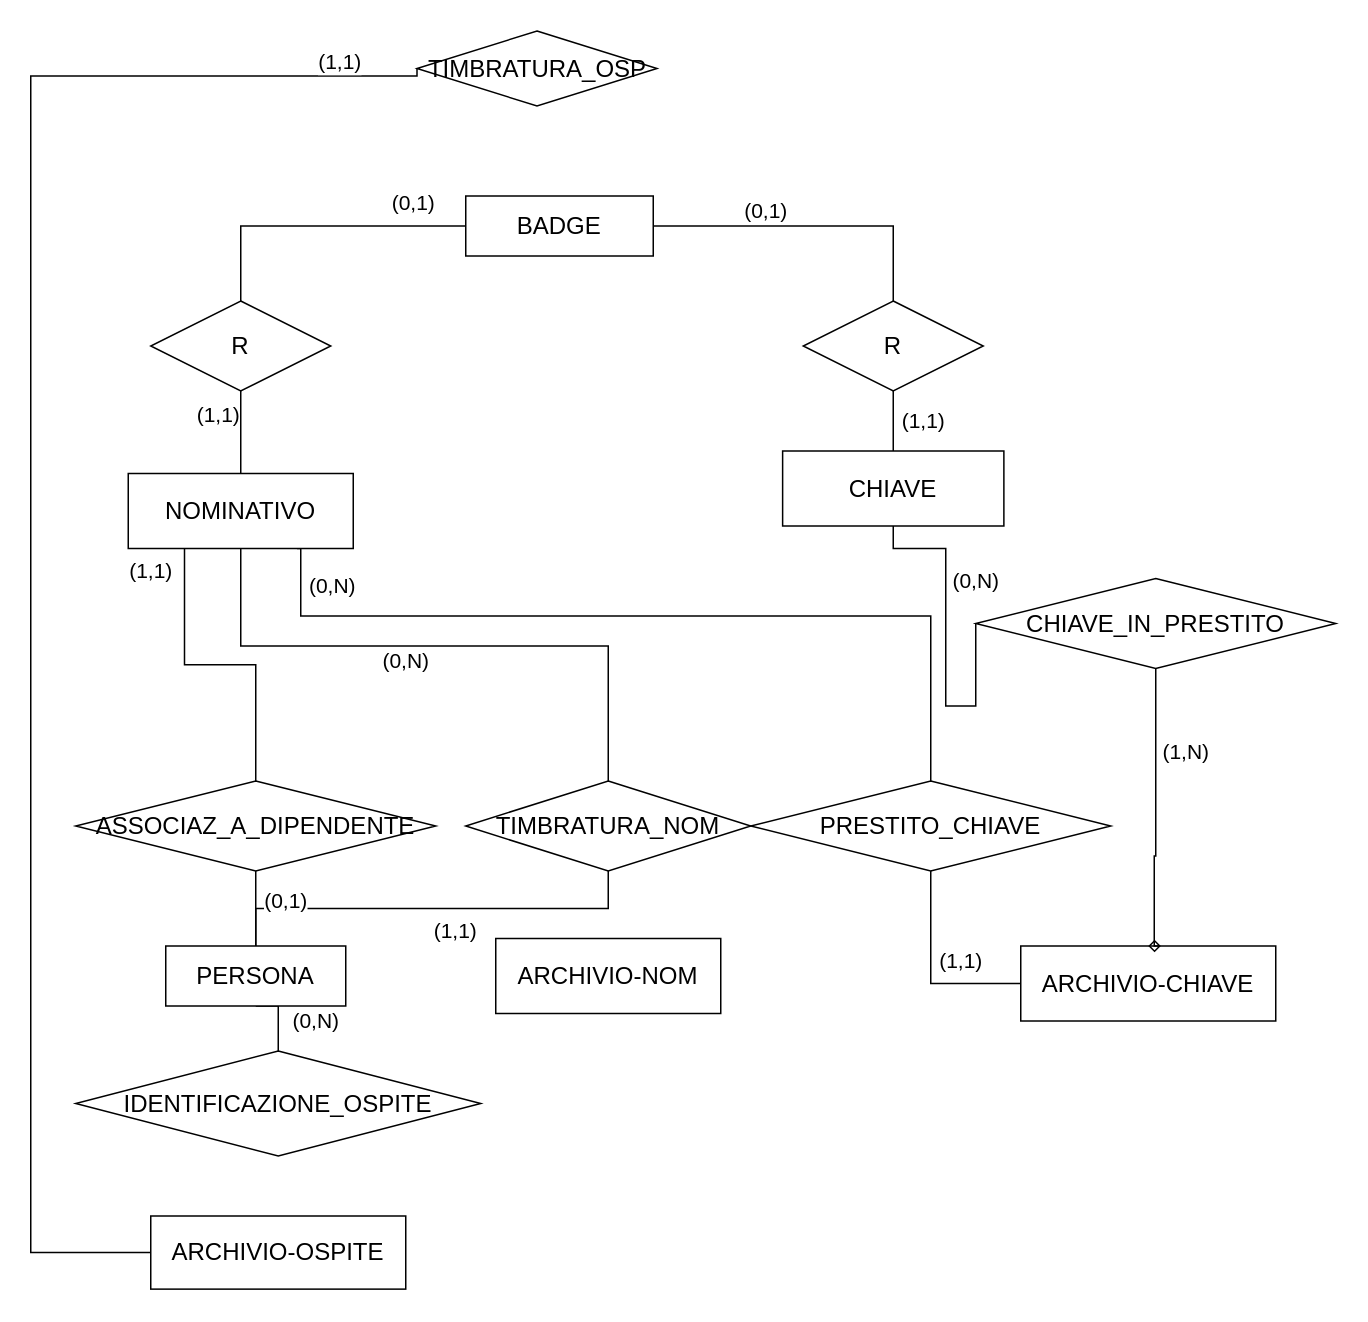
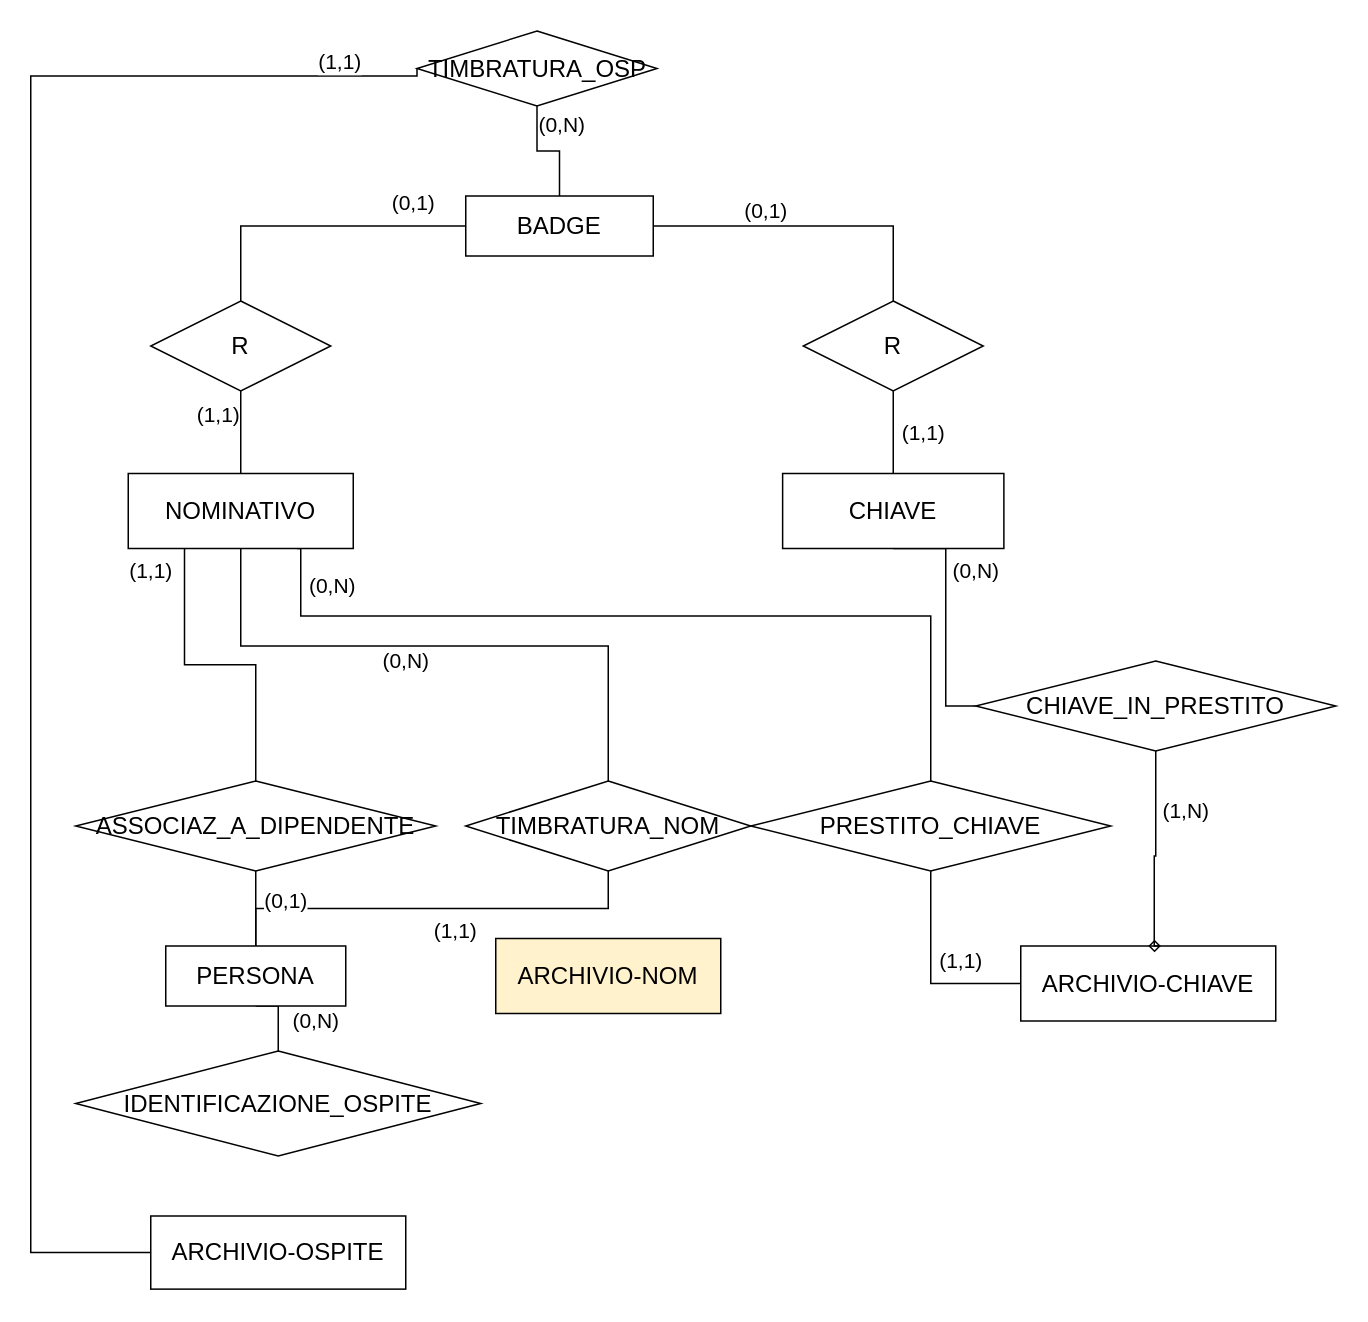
  <mxCell id="0" />
  <mxCell id="1" parent="0" />
  <mxCell id="2" style="edgeStyle=orthogonalEdgeStyle;rounded=0;orthogonalLoop=1;jettySize=auto;html=1;exitX=0;exitY=0.5;exitDx=0;exitDy=0;fontSize=16;entryX=0.5;entryY=0;entryDx=0;entryDy=0;endArrow=none;endFill=0;" parent="1" source="5" target="25" edge="1"><mxGeometry relative="1" as="geometry"><mxPoint x="350" y="230" as="targetPoint" /></mxGeometry></mxCell>
  <mxCell id="3" value="(0,1)" style="edgeStyle=orthogonalEdgeStyle;shape=connector;rounded=0;orthogonalLoop=1;jettySize=auto;html=1;exitX=1;exitY=0.5;exitDx=0;exitDy=0;entryX=0.5;entryY=0;entryDx=0;entryDy=0;labelBackgroundColor=default;fontFamily=Helvetica;fontSize=14;fontColor=default;endArrow=none;endFill=0;strokeColor=default;" parent="1" source="5" target="23" edge="1"><mxGeometry x="-0.286" y="10" relative="1" as="geometry"><mxPoint as="offset" /></mxGeometry></mxCell>
+ <mxCell id="4" value="(0,N)" style="edgeStyle=orthogonalEdgeStyle;rounded=0;orthogonalLoop=1;jettySize=auto;html=1;exitX=0.5;exitY=0;exitDx=0;exitDy=0;entryX=0.5;entryY=1;entryDx=0;entryDy=0;fontSize=14;startArrow=none;startFill=0;endArrow=none;endFill=0;" parent="1" source="5" target="29" edge="1"><mxGeometry x="-0.2" y="-17" relative="1" as="geometry"><mxPoint x="1" as="offset" /></mxGeometry></mxCell>
  <mxCell id="5" value="&lt;font style=&quot;font-size: 16px;&quot;&gt;BADGE&lt;/font&gt;" style="whiteSpace=wrap;html=1;align=center;" parent="1" vertex="1"><mxGeometry x="310" y="130" width="125" height="40" as="geometry" /></mxCell>
  <mxCell id="6" value="(0,N)" style="edgeStyle=orthogonalEdgeStyle;rounded=0;orthogonalLoop=1;jettySize=auto;html=1;exitX=0.5;exitY=1;exitDx=0;exitDy=0;entryX=0.5;entryY=0;entryDx=0;entryDy=0;fontSize=14;startArrow=none;startFill=0;endArrow=none;endFill=0;" parent="1" source="9" target="19" edge="1"><mxGeometry x="-0.125" y="-10" relative="1" as="geometry"><Array as="points"><mxPoint x="160" y="430" /><mxPoint x="405" y="430" /></Array><mxPoint as="offset" /></mxGeometry></mxCell>
  <mxCell id="7" value="(0,N)" style="edgeStyle=orthogonalEdgeStyle;rounded=0;orthogonalLoop=1;jettySize=auto;html=1;exitX=0.75;exitY=1;exitDx=0;exitDy=0;entryX=0.5;entryY=0;entryDx=0;entryDy=0;fontSize=14;startArrow=none;startFill=0;endArrow=none;endFill=0;" parent="1" source="9" target="33" edge="1"><mxGeometry x="-0.766" y="20" relative="1" as="geometry"><Array as="points"><mxPoint x="200" y="365" /><mxPoint x="200" y="410" /><mxPoint x="620" y="410" /></Array><mxPoint as="offset" /></mxGeometry></mxCell>
  <mxCell id="8" value="(1,1)" style="edgeStyle=orthogonalEdgeStyle;rounded=0;orthogonalLoop=1;jettySize=auto;html=1;exitX=0.25;exitY=1;exitDx=0;exitDy=0;entryX=0.5;entryY=0;entryDx=0;entryDy=0;fontSize=14;startArrow=none;startFill=0;endArrow=none;endFill=0;" parent="1" source="9" target="21" edge="1"><mxGeometry x="-0.852" y="-22" relative="1" as="geometry"><mxPoint as="offset" /></mxGeometry></mxCell>
  <mxCell id="9" value="NOMINATIVO" style="whiteSpace=wrap;html=1;align=center;fontSize=16;" parent="1" vertex="1"><mxGeometry x="85" y="315" width="150" height="50" as="geometry" /></mxCell>
  <mxCell id="10" value="(0,N)" style="edgeStyle=orthogonalEdgeStyle;rounded=0;orthogonalLoop=1;jettySize=auto;html=1;exitX=0.5;exitY=1;exitDx=0;exitDy=0;entryX=0;entryY=0.5;entryDx=0;entryDy=0;fontSize=14;startArrow=none;startFill=0;endArrow=none;endFill=0;" parent="1" source="11" target="31" edge="1"><mxGeometry x="-0.375" y="20" relative="1" as="geometry"><Array as="points"><mxPoint x="630" y="365" /><mxPoint x="630" y="470" /></Array><mxPoint as="offset" /></mxGeometry></mxCell>
- <mxCell id="11" value="CHIAVE" style="whiteSpace=wrap;html=1;align=center;fontSize=16;" parent="1" vertex="1"><mxGeometry x="521.25" y="300" width="147.5" height="50" as="geometry" /></mxCell>
+ <mxCell id="11" value="CHIAVE" style="whiteSpace=wrap;html=1;align=center;fontSize=16;" parent="1" vertex="1"><mxGeometry x="521.25" y="315" width="147.5" height="50" as="geometry" /></mxCell>
  <mxCell id="12" value="(0,N)" style="edgeStyle=orthogonalEdgeStyle;rounded=0;orthogonalLoop=1;jettySize=auto;html=1;exitX=0.5;exitY=1;exitDx=0;exitDy=0;entryX=0.5;entryY=0;entryDx=0;entryDy=0;fontSize=14;startArrow=none;startFill=0;endArrow=none;endFill=0;" parent="1" source="13" target="17" edge="1"><mxGeometry x="0.111" y="25" relative="1" as="geometry"><mxPoint as="offset" /></mxGeometry></mxCell>
  <mxCell id="13" value="PERSONA" style="whiteSpace=wrap;html=1;align=center;fontSize=16;" parent="1" vertex="1"><mxGeometry x="110" y="630" width="120" height="40" as="geometry" /></mxCell>
- <mxCell id="14" value="ARCHIVIO-NOM" style="whiteSpace=wrap;html=1;align=center;fontSize=16;" parent="1" vertex="1"><mxGeometry x="330" y="625" width="150" height="50" as="geometry" /></mxCell>
+ <mxCell id="14" value="ARCHIVIO-NOM" style="whiteSpace=wrap;html=1;align=center;fontSize=16;fillColor=#fff2cc;" parent="1" vertex="1"><mxGeometry x="330" y="625" width="150" height="50" as="geometry" /></mxCell>
  <mxCell id="15" value="ARCHIVIO-CHIAVE" style="whiteSpace=wrap;html=1;align=center;fontSize=16;" parent="1" vertex="1"><mxGeometry x="680" y="630" width="170" height="50" as="geometry" /></mxCell>
  <mxCell id="16" value="ARCHIVIO-OSPITE" style="whiteSpace=wrap;html=1;align=center;fontSize=16;" parent="1" vertex="1"><mxGeometry x="100" y="810" width="170" height="48.75" as="geometry" /></mxCell>
  <mxCell id="17" value="IDENTIFICAZIONE_OSPITE" style="shape=rhombus;perimeter=rhombusPerimeter;whiteSpace=wrap;html=1;align=center;fontSize=16;" parent="1" vertex="1"><mxGeometry y="700" width="270" height="70" as="geometry" x="50" /></mxCell>
  <mxCell id="18" value="(1,1)" style="edgeStyle=orthogonalEdgeStyle;rounded=0;orthogonalLoop=1;jettySize=auto;html=1;exitX=0.5;exitY=1;exitDx=0;exitDy=0;fontSize=14;startArrow=none;startFill=0;endArrow=none;endFill=0;" parent="1" source="19" target="13" edge="1"><mxGeometry x="-0.111" y="15" relative="1" as="geometry"><mxPoint as="offset" /></mxGeometry></mxCell>
  <mxCell id="19" value="TIMBRATURA_NOM" style="shape=rhombus;perimeter=rhombusPerimeter;whiteSpace=wrap;html=1;align=center;fontSize=16;" parent="1" vertex="1"><mxGeometry x="310" y="520" width="190" height="60" as="geometry" /></mxCell>
  <mxCell id="20" value="(0,1)" style="edgeStyle=orthogonalEdgeStyle;rounded=0;orthogonalLoop=1;jettySize=auto;html=1;exitX=0.5;exitY=1;exitDx=0;exitDy=0;entryX=0.5;entryY=0;entryDx=0;entryDy=0;fontSize=14;startArrow=none;startFill=0;endArrow=none;endFill=0;" parent="1" source="21" target="13" edge="1"><mxGeometry x="-0.2" y="20" relative="1" as="geometry"><mxPoint as="offset" /></mxGeometry></mxCell>
  <mxCell id="21" value="ASSOCIAZ_A_DIPENDENTE" style="shape=rhombus;perimeter=rhombusPerimeter;whiteSpace=wrap;html=1;align=center;fontSize=16;" parent="1" vertex="1"><mxGeometry y="520" width="240" height="60" as="geometry" x="50" /></mxCell>
  <mxCell id="22" value="(1,1)" style="edgeStyle=orthogonalEdgeStyle;rounded=0;orthogonalLoop=1;jettySize=auto;html=1;exitX=0.5;exitY=1;exitDx=0;exitDy=0;entryX=0.5;entryY=0;entryDx=0;entryDy=0;startArrow=none;startFill=0;endArrow=none;endFill=0;fontSize=14;" parent="1" source="23" target="11" edge="1"><mxGeometry y="20" relative="1" as="geometry"><mxPoint as="offset" /></mxGeometry></mxCell>
  <mxCell id="23" value="R" style="shape=rhombus;perimeter=rhombusPerimeter;whiteSpace=wrap;html=1;align=center;fontSize=16;" parent="1" vertex="1"><mxGeometry x="535" y="200" width="120" height="60" as="geometry" /></mxCell>
  <mxCell id="24" value="(1,1)" style="edgeStyle=orthogonalEdgeStyle;rounded=0;orthogonalLoop=1;jettySize=auto;html=1;exitX=0.5;exitY=1;exitDx=0;exitDy=0;entryX=0.5;entryY=0;entryDx=0;entryDy=0;startArrow=none;startFill=0;endArrow=none;endFill=0;fontSize=14;" parent="1" source="25" target="9" edge="1"><mxGeometry x="-0.429" y="-15" relative="1" as="geometry"><mxPoint as="offset" /></mxGeometry></mxCell>
  <mxCell id="25" value="R" style="shape=rhombus;perimeter=rhombusPerimeter;whiteSpace=wrap;html=1;align=center;fontSize=16;" parent="1" vertex="1"><mxGeometry x="100" y="200" width="120" height="60" as="geometry" /></mxCell>
  <mxCell id="26" value="(0,1)" style="text;html=1;align=center;verticalAlign=middle;resizable=0;points=[];autosize=1;strokeColor=none;fillColor=none;fontSize=14;fontFamily=Helvetica;fontColor=default;" parent="1" vertex="1"><mxGeometry x="250" y="120" width="50" height="30" as="geometry" /></mxCell>
  <mxCell id="27" style="edgeStyle=orthogonalEdgeStyle;rounded=0;orthogonalLoop=1;jettySize=auto;html=1;exitX=0;exitY=0.5;exitDx=0;exitDy=0;entryX=0;entryY=0.5;entryDx=0;entryDy=0;fontSize=14;startArrow=none;startFill=0;endArrow=none;endFill=0;" parent="1" source="29" target="16" edge="1"><mxGeometry relative="1" as="geometry"><Array as="points"><mxPoint x="20" y="50" /><mxPoint x="20" y="834" /></Array></mxGeometry></mxCell>
  <mxCell id="28" value="(1,1)" style="edgeLabel;html=1;align=center;verticalAlign=middle;resizable=0;points=[];fontSize=14;" parent="27" vertex="1" connectable="0"><mxGeometry x="-0.894" y="-3" relative="1" as="geometry"><mxPoint x="3" y="-7" as="offset" /></mxGeometry></mxCell>
  <mxCell id="29" value="TIMBRATURA_OSP" style="shape=rhombus;perimeter=rhombusPerimeter;whiteSpace=wrap;html=1;align=center;fontSize=16;" parent="1" vertex="1"><mxGeometry x="277.5" y="20" width="160" height="50" as="geometry" /></mxCell>
  <mxCell id="30" value="(1,N)" style="edgeStyle=orthogonalEdgeStyle;rounded=0;orthogonalLoop=1;jettySize=auto;html=1;exitX=0.5;exitY=1;exitDx=0;exitDy=0;entryX=0.5;entryY=0;entryDx=0;entryDy=0;fontSize=14;startArrow=none;startFill=0;endArrow=diamond;endFill=0;" parent="1" source="31" target="15" edge="1"><mxGeometry x="-0.407" y="20" relative="1" as="geometry"><Array as="points"><mxPoint x="770" y="570" /><mxPoint x="769" y="570" /></Array><mxPoint as="offset" /></mxGeometry></mxCell>
- <mxCell id="31" value="CHIAVE_IN_PRESTITO" style="shape=rhombus;perimeter=rhombusPerimeter;whiteSpace=wrap;html=1;align=center;fontSize=16;" parent="1" vertex="1"><mxGeometry x="650" y="385" width="240" height="60" as="geometry" /></mxCell>
+ <mxCell id="31" value="CHIAVE_IN_PRESTITO" style="shape=rhombus;perimeter=rhombusPerimeter;whiteSpace=wrap;html=1;align=center;fontSize=16;" parent="1" vertex="1"><mxGeometry x="650" y="440" width="240" height="60" as="geometry" /></mxCell>
  <mxCell id="32" value="(1,1)" style="edgeStyle=orthogonalEdgeStyle;rounded=0;orthogonalLoop=1;jettySize=auto;html=1;exitX=0.5;exitY=1;exitDx=0;exitDy=0;entryX=0;entryY=0.5;entryDx=0;entryDy=0;fontSize=14;startArrow=none;startFill=0;endArrow=none;endFill=0;" parent="1" source="33" target="15" edge="1"><mxGeometry x="0.407" y="15" relative="1" as="geometry"><mxPoint as="offset" /></mxGeometry></mxCell>
  <mxCell id="33" value="PRESTITO_CHIAVE" style="shape=rhombus;perimeter=rhombusPerimeter;whiteSpace=wrap;html=1;align=center;fontSize=16;" parent="1" vertex="1"><mxGeometry x="500" y="520" width="240" height="60" as="geometry" /></mxCell>
